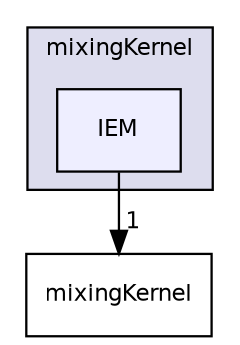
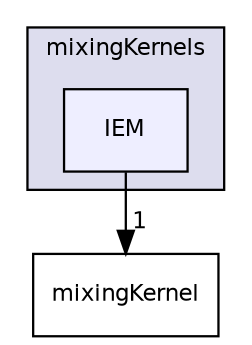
  digraph {
    compound=true
    node [fontname=Helvetica fontsize=10 shape=box]
    n1 [fillcolor="#eeeeff" label=IEM pencolor=black style=filled]
    n2 [label=mixingKernel]
    subgraph cluster_1 {
      bgcolor="#ddddee"
      fontname=Helvetica
      fontsize=10
-     label=mixingKernel
+     label=mixingKernels
      pencolor=black
      n1
    }
    n1 -> n2 [headlabel=1 labeldistance=1.5 labelfontname=Helvetica labelfontsize=10]
  }
